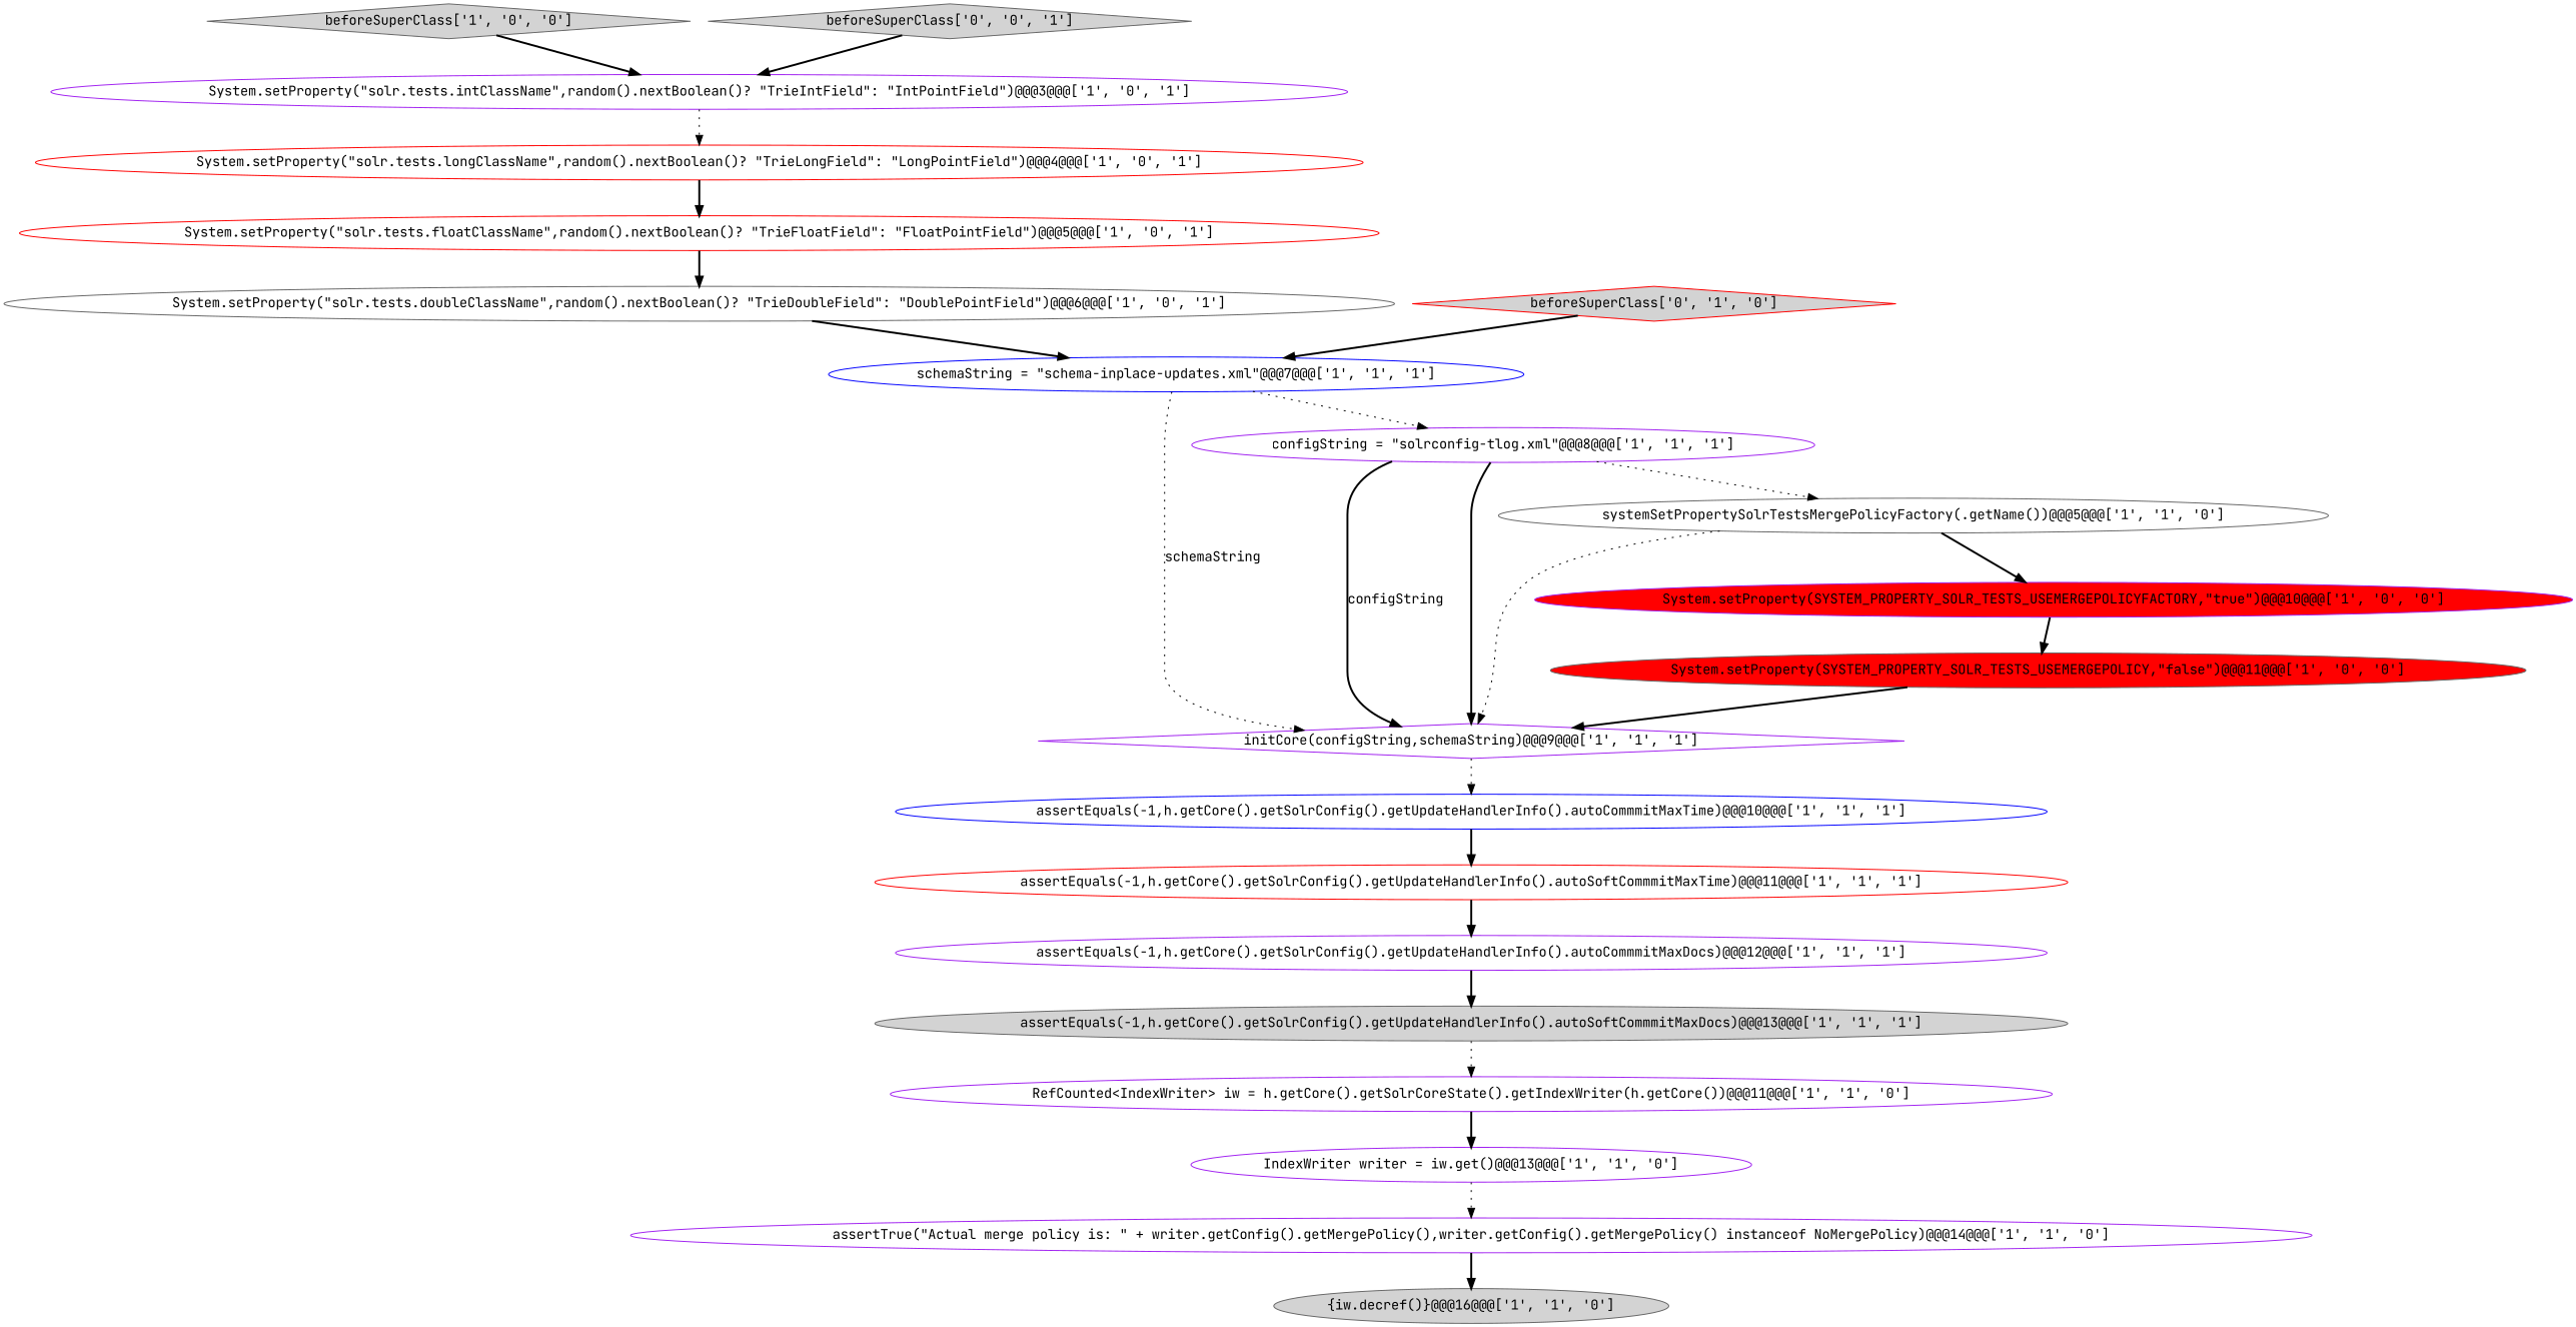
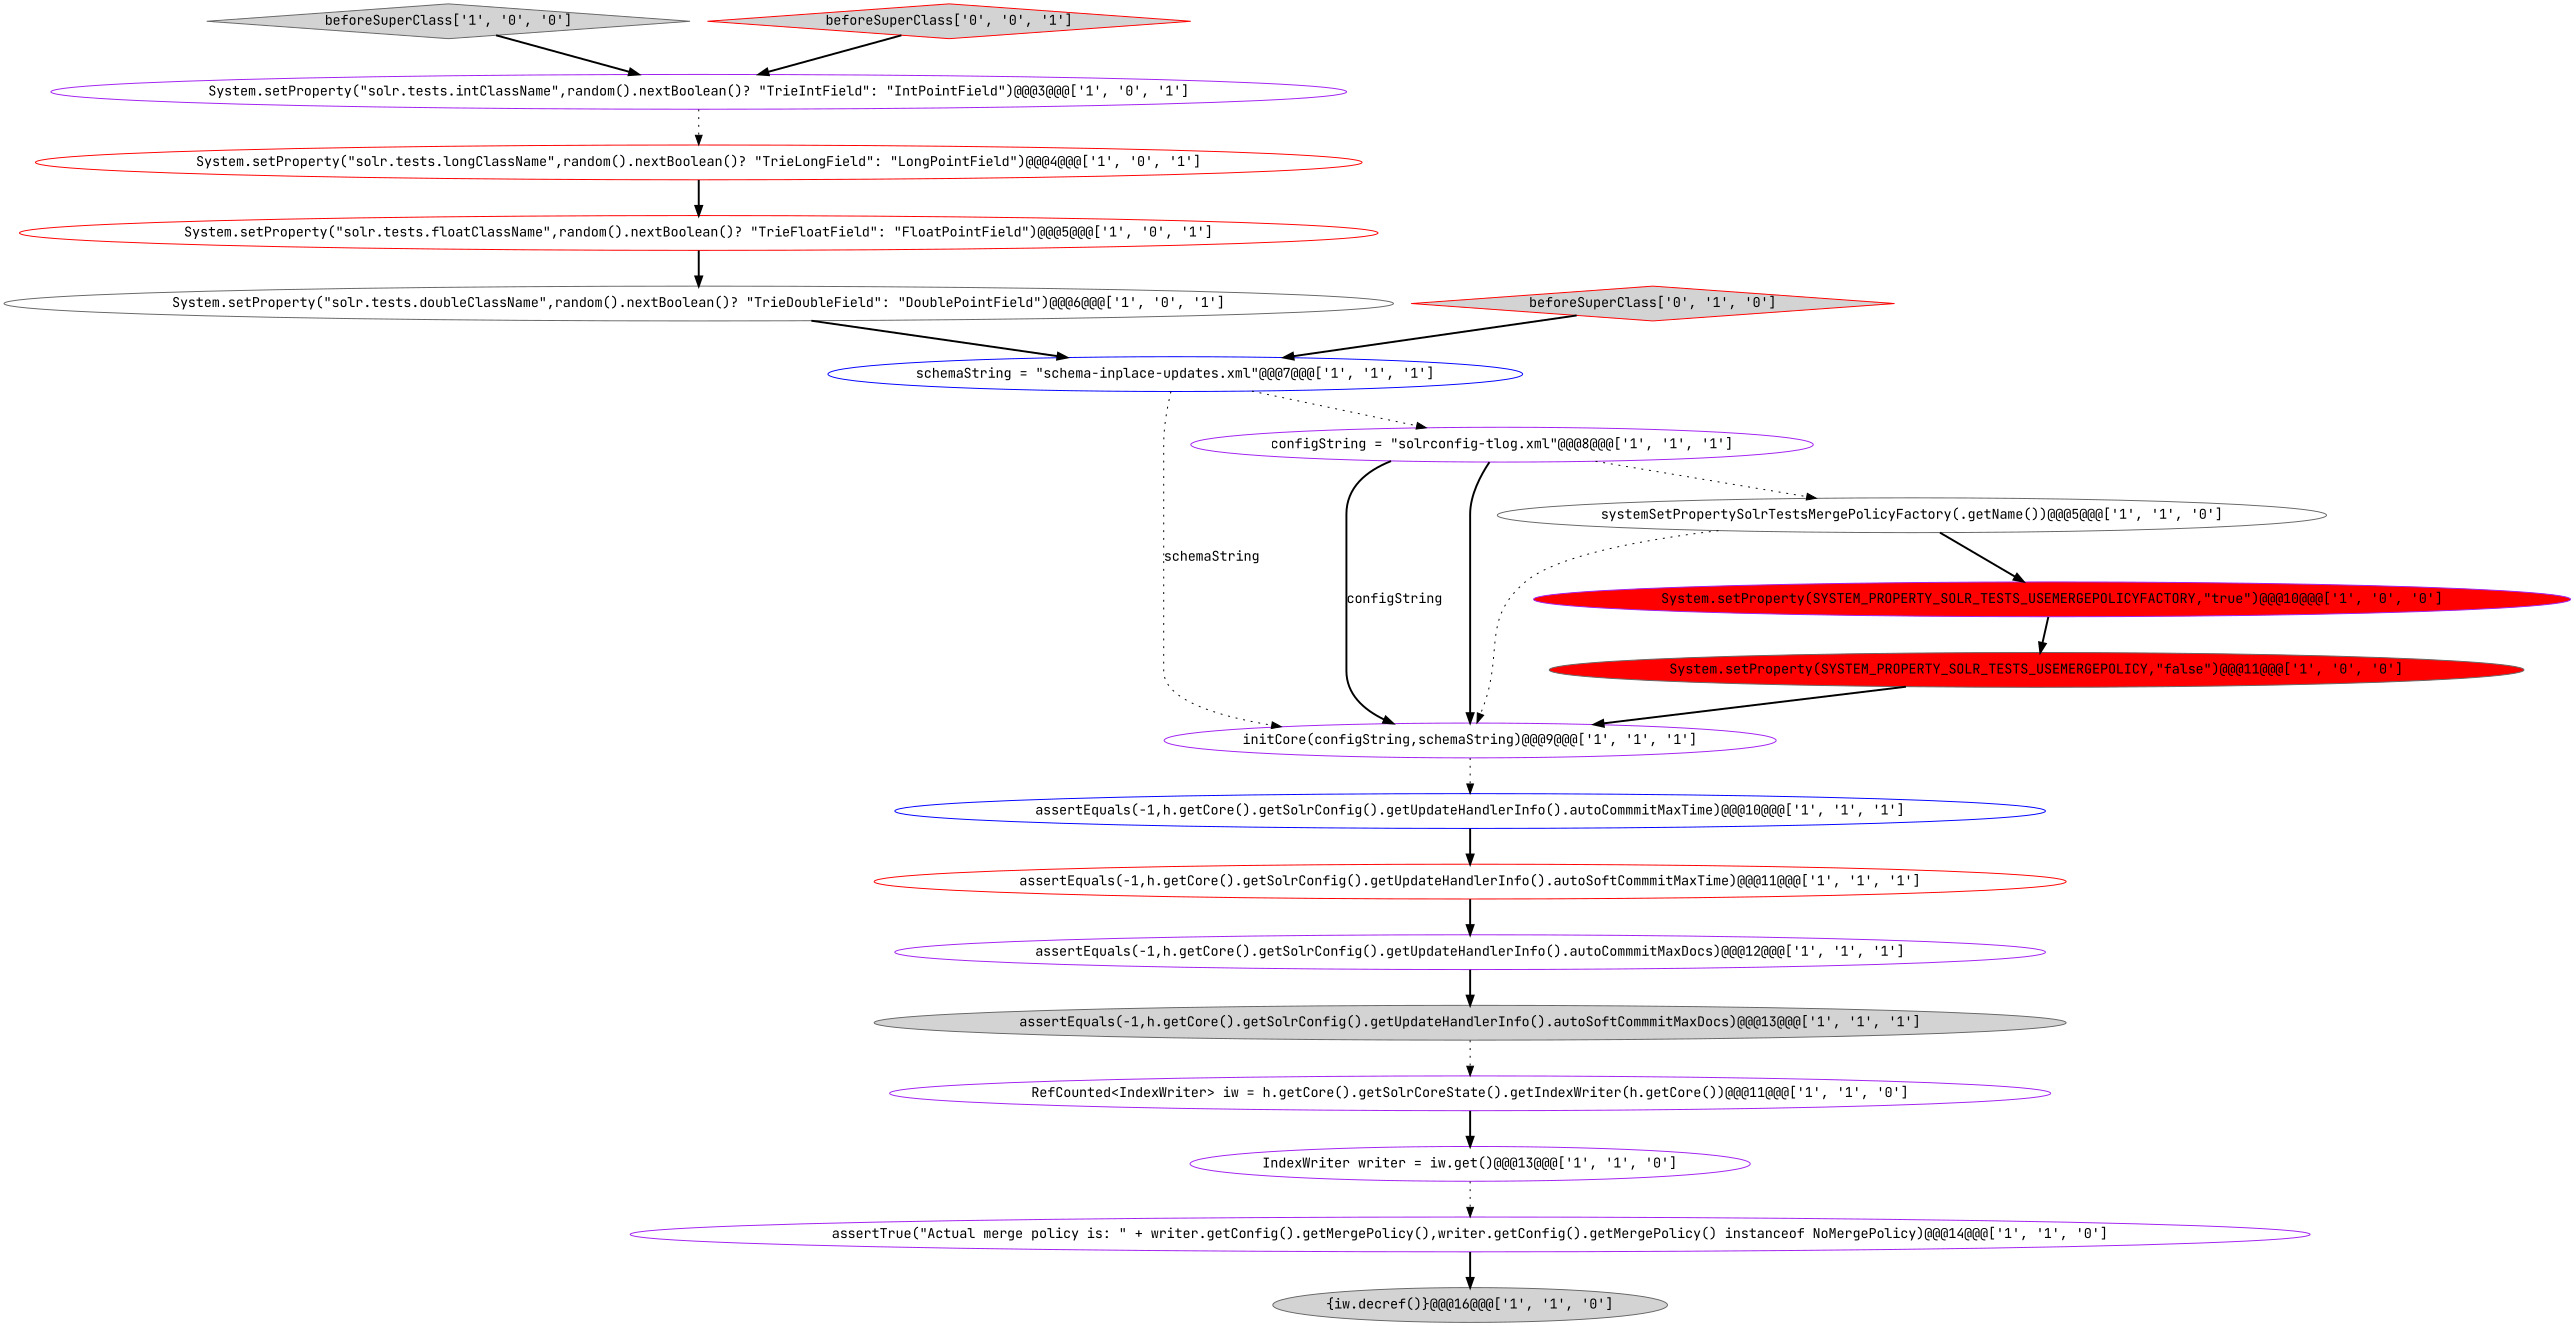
  digraph {
    fontname="JetBrains Mono"
    node [color=purple fillcolor=white fontname="JetBrains Mono" shape=ellipse style=filled]
    edge [fontname="JetBrains Mono" style=bold]
    n1 [color=gray40 fillcolor=lightgray label="{iw.decref()}@@@16@@@['1', '1', '0']"]
    n2 [color=gray40 fillcolor=red label="System.setProperty(SYSTEM_PROPERTY_SOLR_TESTS_USEMERGEPOLICY,\"false\")@@@11@@@['1', '0', '0']"]
-   n3 [label="initCore(configString,schemaString)@@@9@@@['1', '1', '1']" shape=diamond]
+   n3 [label="initCore(configString,schemaString)@@@9@@@['1', '1', '1']"]
    n4 [color=blue label="assertEquals(-1,h.getCore().getSolrConfig().getUpdateHandlerInfo().autoCommmitMaxTime)@@@10@@@['1', '1', '1']"]
    n5 [color=gray40 fillcolor=lightgray label="beforeSuperClass['1', '0', '0']" shape=diamond]
    n6 [label="System.setProperty(\"solr.tests.intClassName\",random().nextBoolean()? \"TrieIntField\": \"IntPointField\")@@@3@@@['1', '0', '1']"]
    n7 [color=red label="System.setProperty(\"solr.tests.longClassName\",random().nextBoolean()? \"TrieLongField\": \"LongPointField\")@@@4@@@['1', '0', '1']"]
    n8 [label="assertTrue(\"Actual merge policy is: \" + writer.getConfig().getMergePolicy(),writer.getConfig().getMergePolicy() instanceof NoMergePolicy)@@@14@@@['1', '1', '0']"]
    n9 [label="configString = \"solrconfig-tlog.xml\"@@@8@@@['1', '1', '1']"]
    n10 [color=gray40 label="systemSetPropertySolrTestsMergePolicyFactory(.getName())@@@5@@@['1', '1', '0']"]
    n11 [fillcolor=red label="System.setProperty(SYSTEM_PROPERTY_SOLR_TESTS_USEMERGEPOLICYFACTORY,\"true\")@@@10@@@['1', '0', '0']"]
    n12 [color=red label="System.setProperty(\"solr.tests.floatClassName\",random().nextBoolean()? \"TrieFloatField\": \"FloatPointField\")@@@5@@@['1', '0', '1']"]
    n13 [color=gray40 label="System.setProperty(\"solr.tests.doubleClassName\",random().nextBoolean()? \"TrieDoubleField\": \"DoublePointField\")@@@6@@@['1', '0', '1']"]
    n14 [color=blue label="schemaString = \"schema-inplace-updates.xml\"@@@7@@@['1', '1', '1']"]
    n15 [label="RefCounted<IndexWriter> iw = h.getCore().getSolrCoreState().getIndexWriter(h.getCore())@@@11@@@['1', '1', '0']"]
    n16 [label="IndexWriter writer = iw.get()@@@13@@@['1', '1', '0']"]
    n17 [color=gray40 fillcolor=lightgray label="assertEquals(-1,h.getCore().getSolrConfig().getUpdateHandlerInfo().autoSoftCommmitMaxDocs)@@@13@@@['1', '1', '1']"]
    n18 [color=red label="assertEquals(-1,h.getCore().getSolrConfig().getUpdateHandlerInfo().autoSoftCommmitMaxTime)@@@11@@@['1', '1', '1']"]
    n19 [label="assertEquals(-1,h.getCore().getSolrConfig().getUpdateHandlerInfo().autoCommmitMaxDocs)@@@12@@@['1', '1', '1']"]
    n20 [color=red fillcolor=lightgray label="beforeSuperClass['0', '1', '0']" shape=diamond]
-   n21 [color=gray40 fillcolor=lightgray label="beforeSuperClass['0', '0', '1']" shape=diamond]
+   n21 [color=red fillcolor=lightgray label="beforeSuperClass['0', '0', '1']" shape=diamond]
    n2 -> n3
    n3 -> n4 [style=dotted]
    n4 -> n18
    n5 -> n6
    n6 -> n7 [style=dotted]
    n7 -> n12
    n8 -> n1
    n9 -> n3 [label=configString]
    n9 -> n3
    n9 -> n10 [style=dotted]
    n10 -> n3 [style=dotted]
    n10 -> n11
    n11 -> n2
    n12 -> n13
    n13 -> n14
    n14 -> n3 [label=schemaString style=dotted]
    n14 -> n9 [style=dotted]
    n15 -> n16
    n16 -> n8 [style=dotted]
    n17 -> n15 [style=dotted]
    n18 -> n19
    n19 -> n17
    n20 -> n14
    n21 -> n6
  }
